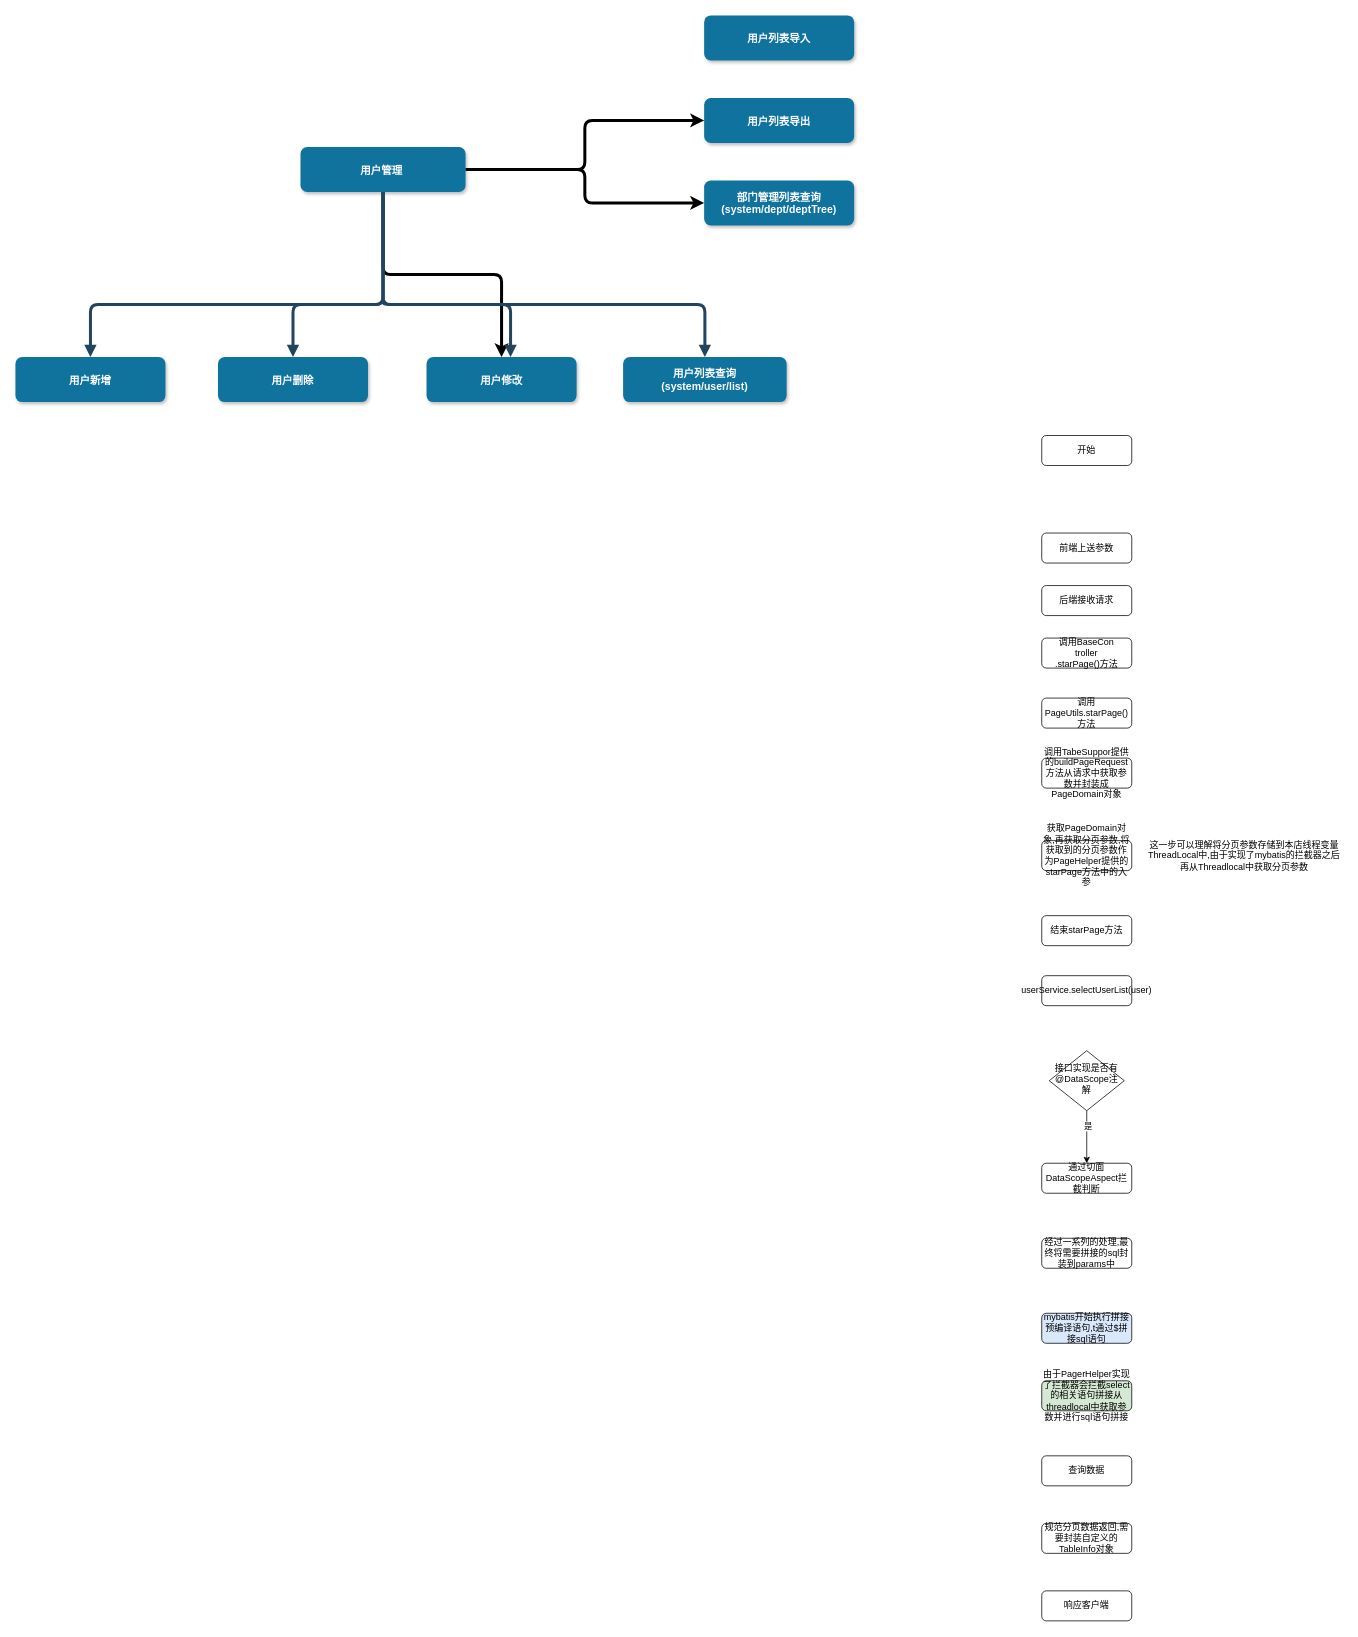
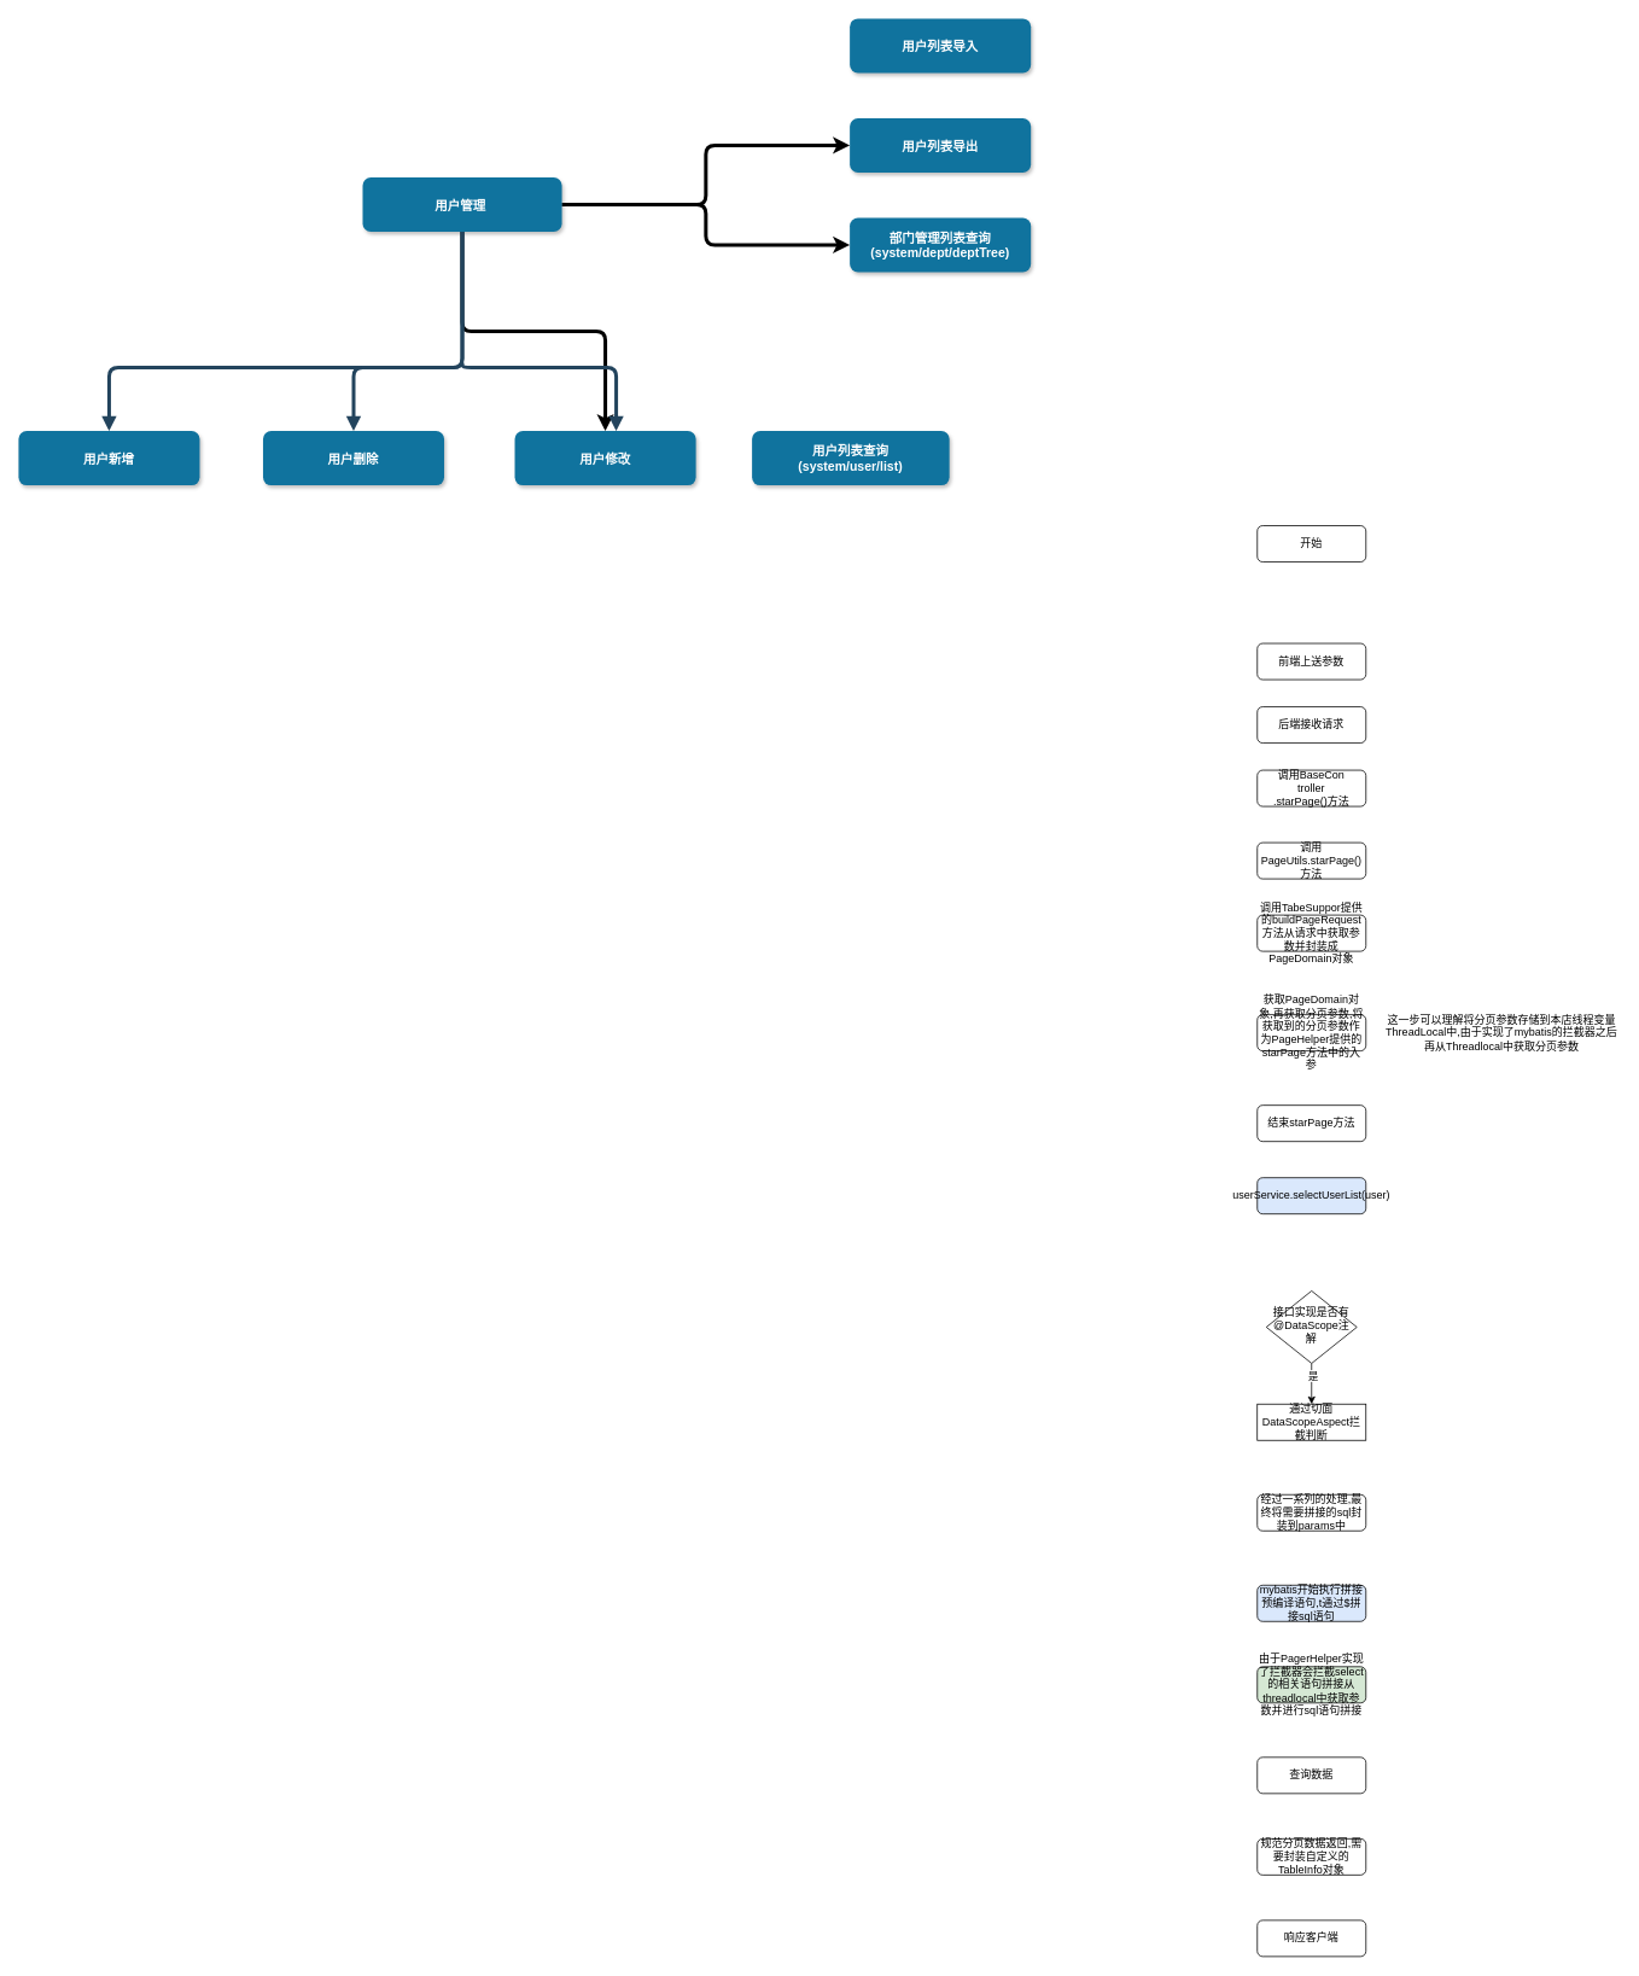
  <mxCell id="0" />
  <mxCell id="1" parent="0" />
  <mxCell id="2" style="edgeStyle=orthogonalEdgeStyle;rounded=1;orthogonalLoop=1;jettySize=auto;html=1;strokeWidth=4;curved=0;" parent="1" source="5" target="8" edge="1"><mxGeometry relative="1" as="geometry" /></mxCell>
  <mxCell id="3" style="edgeStyle=orthogonalEdgeStyle;rounded=1;orthogonalLoop=1;jettySize=auto;html=1;entryX=0;entryY=0.5;entryDx=0;entryDy=0;strokeWidth=4;curved=0;" parent="1" source="5" target="15" edge="1"><mxGeometry relative="1" as="geometry" /></mxCell>
  <mxCell id="4" style="edgeStyle=orthogonalEdgeStyle;rounded=1;orthogonalLoop=1;jettySize=auto;html=1;strokeWidth=4;curved=0;" parent="1" source="5" target="14" edge="1"><mxGeometry relative="1" as="geometry" /></mxCell>
  <mxCell id="5" value="用户管理 " style="rounded=1;fillColor=#10739E;strokeColor=none;shadow=1;gradientColor=none;fontStyle=1;fontColor=#FFFFFF;fontSize=14;" parent="1" vertex="1"><mxGeometry x="400" y="195.5" width="220" height="60" as="geometry" /></mxCell>
  <mxCell id="6" value="用户新增" style="rounded=1;fillColor=#10739E;strokeColor=none;shadow=1;gradientColor=none;fontStyle=1;fontColor=#FFFFFF;fontSize=14;" parent="1" vertex="1"><mxGeometry x="20" y="475.5" width="200" height="60" as="geometry" /></mxCell>
  <mxCell id="7" value="用户删除" style="rounded=1;fillColor=#10739E;strokeColor=none;shadow=1;gradientColor=none;fontStyle=1;fontColor=#FFFFFF;fontSize=14;" parent="1" vertex="1"><mxGeometry x="290" y="475.5" width="200" height="60" as="geometry" /></mxCell>
  <mxCell id="8" value="用户修改" style="rounded=1;fillColor=#10739E;strokeColor=none;shadow=1;gradientColor=none;fontStyle=1;fontColor=#FFFFFF;fontSize=14;" parent="1" vertex="1"><mxGeometry x="568" y="475.5" width="200" height="60" as="geometry" /></mxCell>
  <mxCell id="9" value="用户列表查询 &#10;(system/user/list)" style="rounded=1;fillColor=#10739E;strokeColor=none;shadow=1;gradientColor=none;fontStyle=1;fontColor=#FFFFFF;fontSize=14;" parent="1" vertex="1"><mxGeometry x="830" y="475.5" width="218" height="60" as="geometry" /></mxCell>
  <mxCell id="10" value="" style="edgeStyle=elbowEdgeStyle;elbow=vertical;strokeWidth=4;endArrow=block;endFill=1;fontStyle=1;strokeColor=#23445D;" parent="1" source="5" target="6" edge="1"><mxGeometry x="22" y="165.5" width="100" height="100" as="geometry"><mxPoint x="-240" y="115.5" as="sourcePoint" /><mxPoint x="-140" y="15.5" as="targetPoint" /><Array as="points"><mxPoint x="290" y="405.5" /></Array></mxGeometry></mxCell>
- <mxCell id="11" value="" style="edgeStyle=elbowEdgeStyle;elbow=vertical;strokeWidth=4;endArrow=block;endFill=1;fontStyle=1;strokeColor=#23445D;" parent="1" source="5" target="9" edge="1"><mxGeometry x="22" y="165.5" width="100" height="100" as="geometry"><mxPoint x="-240" y="115.5" as="sourcePoint" /><mxPoint x="-140" y="15.5" as="targetPoint" /><Array as="points"><mxPoint x="710" y="405.5" /></Array></mxGeometry></mxCell>
  <mxCell id="12" value="" style="edgeStyle=elbowEdgeStyle;elbow=vertical;strokeWidth=4;endArrow=block;endFill=1;fontStyle=1;strokeColor=#23445D;" parent="1" source="5" target="7" edge="1"><mxGeometry x="22" y="165.5" width="100" height="100" as="geometry"><mxPoint x="-240" y="115.5" as="sourcePoint" /><mxPoint x="-140" y="15.5" as="targetPoint" /><Array as="points"><mxPoint x="390" y="405.5" /></Array></mxGeometry></mxCell>
  <mxCell id="13" value="" style="edgeStyle=elbowEdgeStyle;elbow=vertical;strokeWidth=4;endArrow=block;endFill=1;fontStyle=1;strokeColor=#23445D;" parent="1" target="8" edge="1"><mxGeometry x="22" y="165.5" width="100" height="100" as="geometry"><mxPoint x="510" y="400" as="sourcePoint" /><mxPoint x="-140" y="15.5" as="targetPoint" /><Array as="points"><mxPoint x="680" y="405.5" /></Array></mxGeometry></mxCell>
  <mxCell id="14" value="部门管理列表查询&#10;(system/dept/deptTree)" style="rounded=1;fillColor=#10739E;strokeColor=none;shadow=1;gradientColor=none;fontStyle=1;fontColor=#FFFFFF;fontSize=14;" parent="1" vertex="1"><mxGeometry x="938" y="240" width="200" height="60" as="geometry" /></mxCell>
  <mxCell id="15" value="用户列表导出" style="rounded=1;fillColor=#10739E;strokeColor=none;shadow=1;gradientColor=none;fontStyle=1;fontColor=#FFFFFF;fontSize=14;" parent="1" vertex="1"><mxGeometry x="938" y="130" width="200" height="60" as="geometry" /></mxCell>
  <mxCell id="16" value="用户列表导入" style="rounded=1;fillColor=#10739E;strokeColor=none;shadow=1;gradientColor=none;fontStyle=1;fontColor=#FFFFFF;fontSize=14;" parent="1" vertex="1"><mxGeometry x="938" y="20" width="200" height="60" as="geometry" /></mxCell>
  <mxCell id="17" value="开始" style="rounded=1;whiteSpace=wrap;html=1;fontSize=12;glass=0;strokeWidth=1;shadow=0;" vertex="1" parent="1"><mxGeometry x="1388" y="580" width="120" height="40" as="geometry" /></mxCell>
  <mxCell id="18" style="edgeStyle=orthogonalEdgeStyle;rounded=0;orthogonalLoop=1;jettySize=auto;html=1;" edge="1" parent="1" source="20" target="30"><mxGeometry relative="1" as="geometry" /></mxCell>
  <mxCell id="19" value="是" style="edgeLabel;html=1;align=center;verticalAlign=middle;resizable=0;points=[];" vertex="1" connectable="0" parent="18"><mxGeometry x="-0.429" y="1" relative="1" as="geometry"><mxPoint as="offset" /></mxGeometry></mxCell>
- <mxCell id="20" value="接口实现是否有@DataScope注解" style="rhombus;whiteSpace=wrap;html=1;shadow=0;fontFamily=Helvetica;fontSize=12;align=center;strokeWidth=1;spacing=6;spacingTop=-4;" vertex="1" parent="1"><mxGeometry x="1398" y="1400" width="100" height="80" as="geometry" /></mxCell>
+ <mxCell id="20" value="接口实现是否有@DataScope注解" style="rhombus;whiteSpace=wrap;html=1;shadow=0;fontFamily=Helvetica;fontSize=12;align=center;strokeWidth=1;spacing=6;spacingTop=-4;" vertex="1" parent="1"><mxGeometry x="1398" y="1425" width="100" height="80" as="geometry" /></mxCell>
  <mxCell id="21" value="前端上送参数" style="rounded=1;whiteSpace=wrap;html=1;fontSize=12;glass=0;strokeWidth=1;shadow=0;" vertex="1" parent="1"><mxGeometry x="1388" y="710" width="120" height="40" as="geometry" /></mxCell>
  <mxCell id="22" value="后端接收请求" style="rounded=1;whiteSpace=wrap;html=1;fontSize=12;glass=0;strokeWidth=1;shadow=0;" vertex="1" parent="1"><mxGeometry x="1388" y="780" width="120" height="40" as="geometry" /></mxCell>
  <mxCell id="23" value="调用PageUtils.starPage()方法" style="rounded=1;whiteSpace=wrap;html=1;fontSize=12;glass=0;strokeWidth=1;shadow=0;" vertex="1" parent="1"><mxGeometry x="1388" y="930" width="120" height="40" as="geometry" /></mxCell>
  <mxCell id="24" value="调用TabeSuppor提供的buildPageRequest方法从请求中获取参数并封装成PageDomain对象" style="rounded=1;whiteSpace=wrap;html=1;fontSize=12;glass=0;strokeWidth=1;shadow=0;" vertex="1" parent="1"><mxGeometry x="1388" y="1010" width="120" height="40" as="geometry" /></mxCell>
  <mxCell id="25" value="调用BaseCon&lt;br&gt;troller&lt;br&gt;.starPage()方法" style="rounded=1;whiteSpace=wrap;html=1;fontSize=12;glass=0;strokeWidth=1;shadow=0;" vertex="1" parent="1"><mxGeometry x="1388" y="850" width="120" height="40" as="geometry" /></mxCell>
  <mxCell id="26" value="获取PageDomain对象,再获取分页参数,将获取到的分页参数作为PageHelper提供的starPage方法中的入参" style="rounded=1;whiteSpace=wrap;html=1;fontSize=12;glass=0;strokeWidth=1;shadow=0;" vertex="1" parent="1"><mxGeometry x="1388" y="1120" width="120" height="40" as="geometry" /></mxCell>
  <mxCell id="27" value="结束starPage方法" style="rounded=1;whiteSpace=wrap;html=1;fontSize=12;glass=0;strokeWidth=1;shadow=0;" vertex="1" parent="1"><mxGeometry x="1388" y="1220" width="120" height="40" as="geometry" /></mxCell>
- <mxCell id="28" value="userService.selectUserList(user)" style="rounded=1;whiteSpace=wrap;html=1;fontSize=12;glass=0;strokeWidth=1;shadow=0;" vertex="1" parent="1"><mxGeometry x="1388" y="1300" width="120" height="40" as="geometry" /></mxCell>
+ <mxCell id="28" value="userService.selectUserList(user)" style="rounded=1;whiteSpace=wrap;html=1;fontSize=12;glass=0;strokeWidth=1;shadow=0;fillColor=#dae8fc;" vertex="1" parent="1"><mxGeometry x="1388" y="1300" width="120" height="40" as="geometry" /></mxCell>
  <mxCell id="29" value="这一步可以理解将分页参数存储到本店线程变量ThreadLocal中,由于实现了mybatis的拦截器之后再从Threadlocal中获取分页参数" style="text;html=1;strokeColor=none;fillColor=none;align=center;verticalAlign=middle;whiteSpace=wrap;rounded=0;" vertex="1" parent="1"><mxGeometry x="1528" y="1125" width="260" height="30" as="geometry" /></mxCell>
- <mxCell id="30" value="通过切面DataScopeAspect拦截判断" style="rounded=1;whiteSpace=wrap;html=1;fontSize=12;glass=0;strokeWidth=1;shadow=0;" vertex="1" parent="1"><mxGeometry x="1388" y="1550" width="120" height="40" as="geometry" /></mxCell>
+ <mxCell id="30" value="通过切面DataScopeAspect拦截判断" style="whiteSpace=wrap;html=1;fontSize=12;glass=0;strokeWidth=1;shadow=0;rounded=0;" vertex="1" parent="1"><mxGeometry x="1388" y="1550" width="120" height="40" as="geometry" /></mxCell>
  <mxCell id="31" value="经过一系列的处理,最终将需要拼接的sql封装到params中" style="rounded=1;whiteSpace=wrap;html=1;fontSize=12;glass=0;strokeWidth=1;shadow=0;" vertex="1" parent="1"><mxGeometry x="1388" y="1650" width="120" height="40" as="geometry" /></mxCell>
  <mxCell id="32" value="mybatis开始执行拼接预编译语句,t通过$拼接sql语句" style="rounded=1;whiteSpace=wrap;html=1;fontSize=12;glass=0;strokeWidth=1;shadow=0;fillColor=#dae8fc;" vertex="1" parent="1"><mxGeometry x="1388" y="1750" width="120" height="40" as="geometry" /></mxCell>
  <mxCell id="33" value="由于PagerHelper实现了拦截器会拦截select的相关语句拼接从threadlocal中获取参数并进行sql语句拼接" style="rounded=1;whiteSpace=wrap;html=1;fontSize=12;glass=0;strokeWidth=1;shadow=0;fillColor=#d5e8d4;" vertex="1" parent="1"><mxGeometry x="1388" y="1840" width="120" height="40" as="geometry" /></mxCell>
  <mxCell id="34" value="查询数据" style="rounded=1;whiteSpace=wrap;html=1;fontSize=12;glass=0;strokeWidth=1;shadow=0;" vertex="1" parent="1"><mxGeometry x="1388" y="1940" width="120" height="40" as="geometry" /></mxCell>
  <mxCell id="35" value="规范分页数据返回,需要封装自定义的TableInfo对象" style="rounded=1;whiteSpace=wrap;html=1;fontSize=12;glass=0;strokeWidth=1;shadow=0;" vertex="1" parent="1"><mxGeometry x="1388" y="2030" width="120" height="40" as="geometry" /></mxCell>
  <mxCell id="36" value="响应客户端" style="rounded=1;whiteSpace=wrap;html=1;fontSize=12;glass=0;strokeWidth=1;shadow=0;" vertex="1" parent="1"><mxGeometry x="1388" y="2120" width="120" height="40" as="geometry" /></mxCell>
